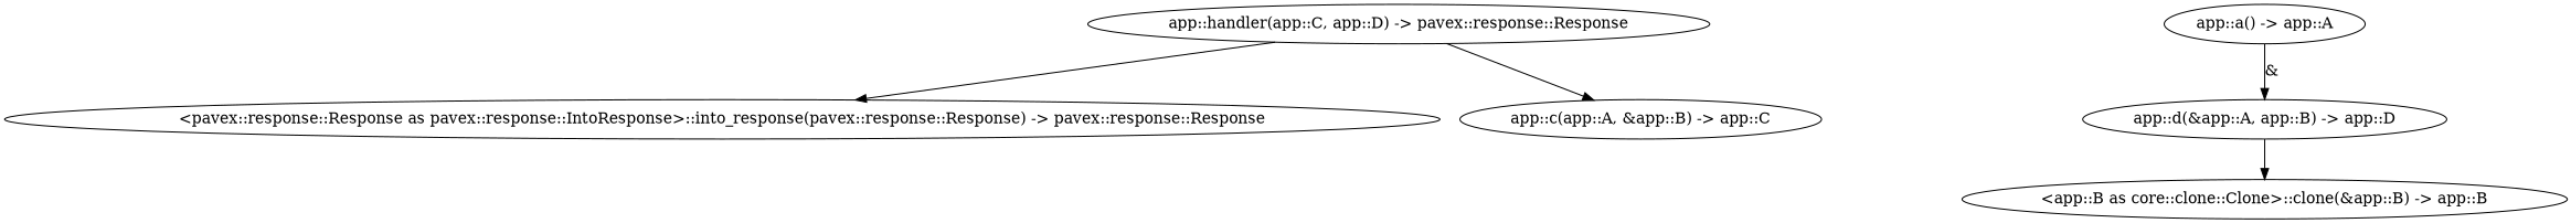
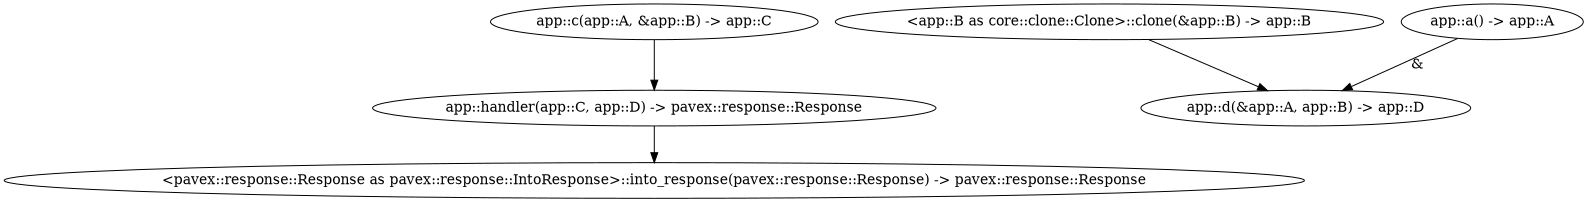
  digraph {
    n1 [label="app::handler(app::C, app::D) -> pavex::response::Response"]
    n2 [label="<pavex::response::Response as pavex::response::IntoResponse>::into_response(pavex::response::Response) -> pavex::response::Response"]
    n3 [label="app::d(&app::A, app::B) -> app::D"]
    n4 [label="app::c(app::A, &app::B) -> app::C"]
    n5 [label="<app::B as core::clone::Clone>::clone(&app::B) -> app::B"]
    n6 [label="app::a() -> app::A"]
    n1 -> n2
-   n1 -> n4
-   n3 -> n5
+   n4 -> n1
+   n5 -> n3
    n6 -> n3 [label="&"]
  }
